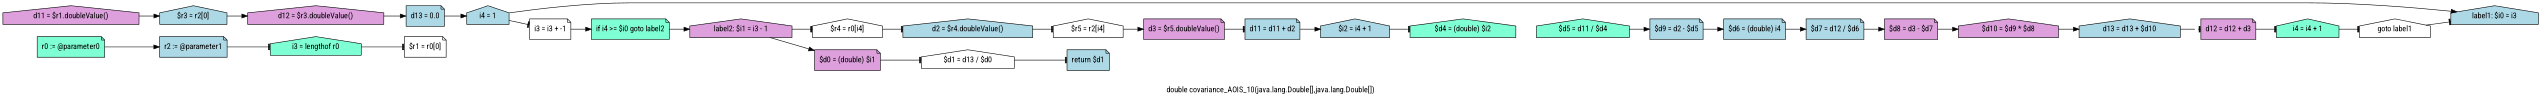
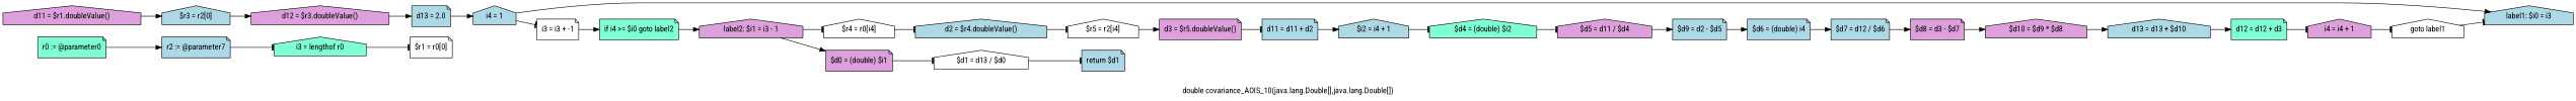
  digraph {
    fontname="Roboto Condensed"
    label="double covariance_AOIS_10(java.lang.Double[],java.lang.Double[])"
    rankdir=LR
    node [fillcolor=lightblue fontname="Roboto Condensed" shape=house style=filled]
    edge [arrowhead=normal fontname="Roboto Condensed"]
    n1 [fillcolor=aquamarine label="r0 := @parameter0" shape=note]
-   n2 [label="r2 := @parameter1" shape=note]
+   n2 [label="r2 := @parameter7" shape=note]
    n3 [fillcolor=aquamarine label="i3 = lengthof r0"]
    n4 [fillcolor=white label="$r1 = r0[0]" shape=note]
    n5 [fillcolor=plum label="d11 = $r1.doubleValue()"]
    n6 [label="$r3 = r2[0]"]
    n7 [fillcolor=plum label="d12 = $r3.doubleValue()"]
-   n8 [label="d13 = 0.0" shape=note]
+   n8 [label="d13 = 2.0" shape=note]
    n9 [label="i4 = 1"]
    n10 [label="label1: $i0 = i3"]
    n11 [fillcolor=white label="i3 = i3 + -1" shape=note]
    n12 [fillcolor=aquamarine label="if i4 >= $i0 goto label2" shape=note]
    n13 [fillcolor=plum label="label2: $i1 = i3 - 1"]
    n14 [fillcolor=white label="$r4 = r0[i4]"]
    n15 [label="d2 = $r4.doubleValue()"]
    n16 [fillcolor=plum label="$d0 = (double) $i1" shape=note]
    n17 [fillcolor=white label="$r5 = r2[i4]"]
    n18 [fillcolor=white label="$d1 = d13 / $d0"]
    n19 [fillcolor=plum label="d3 = $r5.doubleValue()" shape=note]
    n20 [label="d11 = d11 + d2" shape=note]
    n21 [label="$i2 = i4 + 1"]
    n22 [fillcolor=aquamarine label="$d4 = (double) $i2"]
-   n23 [fillcolor=aquamarine label="$d5 = d11 / $d4"]
+   n23 [fillcolor=plum label="$d5 = d11 / $d4"]
    n24 [label="$d9 = d2 - $d5" shape=note]
    n25 [label="$d6 = (double) i4" shape=note]
    n26 [label="$d7 = d12 / $d6" shape=note]
    n27 [fillcolor=plum label="$d8 = d3 - $d7" shape=note]
    n28 [fillcolor=plum label="$d10 = $d9 * $d8"]
    n29 [label="d13 = d13 + $d10"]
-   n30 [fillcolor=plum label="d12 = d12 + d3" shape=note]
-   n31 [fillcolor=aquamarine label="i4 = i4 + 1"]
+   n30 [fillcolor=aquamarine label="d12 = d12 + d3" shape=note]
+   n31 [fillcolor=plum label="i4 = i4 + 1"]
    n32 [fillcolor=white label="goto label1"]
    n33 [label="return $d1" shape=note]
    n1 -> n2
    n2 -> n3 [arrowhead=tee]
    n3 -> n4 [arrowhead=tee]
    n5 -> n6
    n6 -> n7
    n7 -> n8
    n8 -> n9
    n9 -> n10
    n9 -> n11 [arrowhead=tee]
    n11 -> n12
    n12 -> n13
    n13 -> n14 [arrowhead=tee]
    n13 -> n16
    n14 -> n15 [arrowhead=tee]
    n15 -> n17 [arrowhead=tee]
    n16 -> n18 [arrowhead=tee]
    n17 -> n19
    n18 -> n33 [arrowhead=tee]
    n19 -> n20 [arrowhead=tee]
    n20 -> n21
    n21 -> n22 [arrowhead=tee]
+   n22 -> n23 [arrowhead=tee]
    n23 -> n24
    n24 -> n25
    n25 -> n26
    n26 -> n27
    n27 -> n28
    n28 -> n29
-   n29 -> n30 [arrowhead=tee]
+   n29 -> n30
    n30 -> n31 [arrowhead=tee]
    n31 -> n32 [arrowhead=tee]
    n32 -> n10 [arrowhead=tee]
  }
